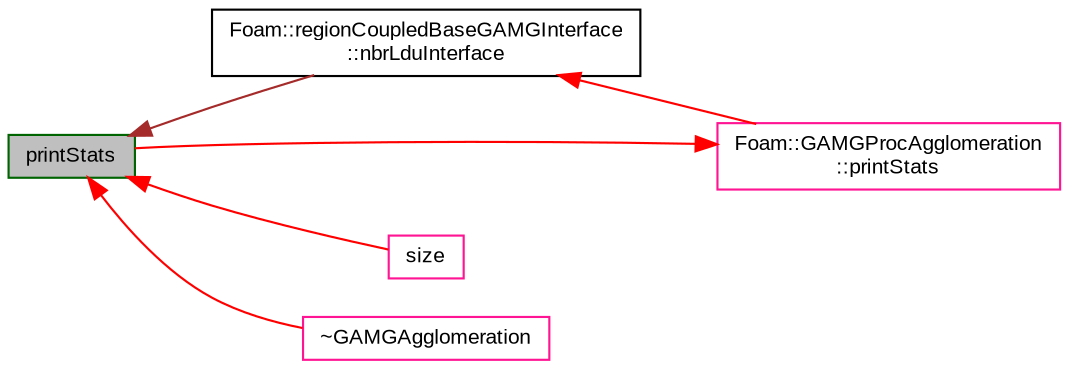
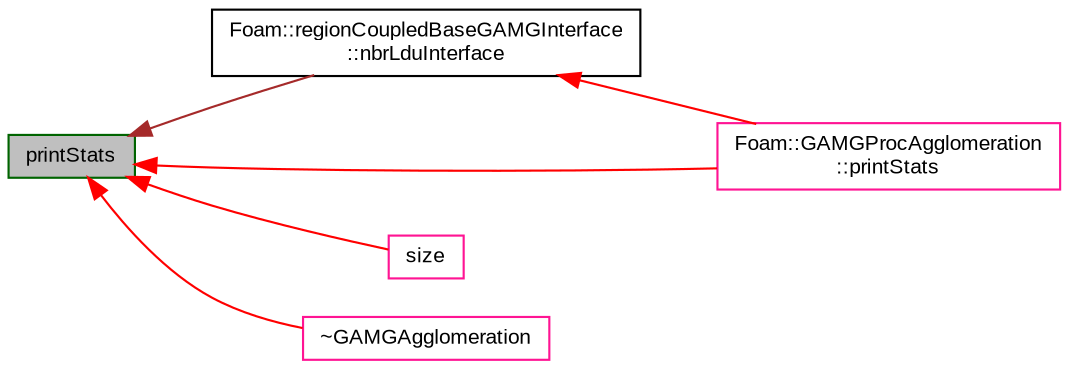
  digraph {
    fontname="Liberation Sans"
    rankdir=LR
    node [color=deeppink fontname="Liberation Sans" fontsize=10 shape=record]
    edge [color=red dir=back fontname="Liberation Sans" fontsize=10 labelfontname=FreeSans labelfontsize=10 style=solid]
    n1 [color=darkgreen fillcolor=grey75 fontcolor=black height=0.2 label=printStats style=filled width=0.4]
    n2 [color=black height=0.2 label="Foam::regionCoupledBaseGAMGInterface\l::nbrLduInterface" width=0.4]
    n3 [height=0.2 label="Foam::GAMGProcAgglomeration\l::printStats" width=0.4]
    n4 [height=0.2 label=size width=0.4]
    n5 [height=0.2 label="~GAMGAgglomeration" width=0.4]
    n1 -> n2 [color=brown]
-   n3 -> n1
+   n1 -> n3
    n1 -> n4
    n1 -> n5
    n2 -> n3
  }
